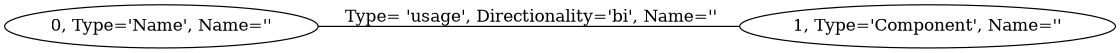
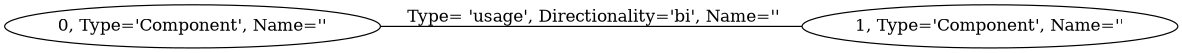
  graph {
    rankdir=LR
-   n1 [label="0, Type='Name', Name=''"]
+   n1 [label="0, Type='Component', Name=''"]
    n2 [label="1, Type='Component', Name=''"]
    n1 -- n2 [label=" Type= 'usage', Directionality='bi', Name=''"]
  }
